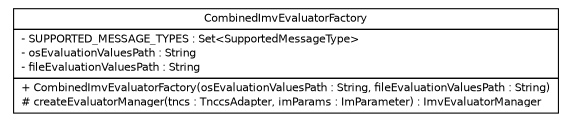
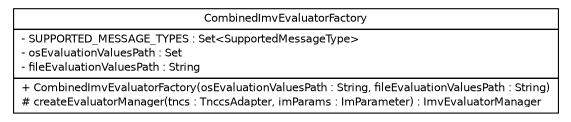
  digraph {
    nodesep=0.25
    ranksep=0.5
    fontname="DejaVu Sans"
-   n1 [fontcolor=black fontname="DejaVu Sans" fontsize=10.0 label=<<table title="de.hsbremen.tc.tnc.im.evaluate.example.combined.CombinedImvEvaluatorFactory" border="0" cellborder="1" cellspacing="0" cellpadding="2" port="p" href="./CombinedImvEvaluatorFactory.html"> 		<tr><td><table border="0" cellspacing="0" cellpadding="1"> <tr><td align="center" balign="center"> CombinedImvEvaluatorFactory </td></tr> 		</table></td></tr> 		<tr><td><table border="0" cellspacing="0" cellpadding="1"> <tr><td align="left" balign="left"> - SUPPORTED_MESSAGE_TYPES : Set&lt;SupportedMessageType&gt; </td></tr> <tr><td align="left" balign="left"> - osEvaluationValuesPath : String </td></tr> <tr><td align="left" balign="left"> - fileEvaluationValuesPath : String </td></tr> 		</table></td></tr> 		<tr><td><table border="0" cellspacing="0" cellpadding="1"> <tr><td align="left" balign="left"> + CombinedImvEvaluatorFactory(osEvaluationValuesPath : String, fileEvaluationValuesPath : String) </td></tr> <tr><td align="left" balign="left"> # createEvaluatorManager(tncs : TnccsAdapter, imParams : ImParameter) : ImvEvaluatorManager </td></tr> 		</table></td></tr> 		</table>> shape=plaintext]
+   n1 [fontcolor=black fontname="DejaVu Sans" fontsize=10.0 label=<<table title="de.hsbremen.tc.tnc.im.evaluate.example.combined.CombinedImvEvaluatorFactory" border="0" cellborder="1" cellspacing="0" cellpadding="2" port="p" href="./CombinedImvEvaluatorFactory.html"> 		<tr><td><table border="0" cellspacing="0" cellpadding="1"> <tr><td align="center" balign="center"> CombinedImvEvaluatorFactory </td></tr> 		</table></td></tr> 		<tr><td><table border="0" cellspacing="0" cellpadding="1"> <tr><td align="left" balign="left"> - SUPPORTED_MESSAGE_TYPES : Set&lt;SupportedMessageType&gt; </td></tr> <tr><td align="left" balign="left"> - osEvaluationValuesPath : Set </td></tr> <tr><td align="left" balign="left"> - fileEvaluationValuesPath : String </td></tr> 		</table></td></tr> 		<tr><td><table border="0" cellspacing="0" cellpadding="1"> <tr><td align="left" balign="left"> + CombinedImvEvaluatorFactory(osEvaluationValuesPath : String, fileEvaluationValuesPath : String) </td></tr> <tr><td align="left" balign="left"> # createEvaluatorManager(tncs : TnccsAdapter, imParams : ImParameter) : ImvEvaluatorManager </td></tr> 		</table></td></tr> 		</table>> shape=plaintext]
  }
